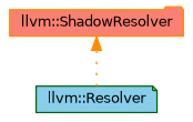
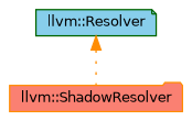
  digraph {
    node [fontname=Helvetica fontsize=10 style=filled]
    n1 [color=darkorange fillcolor=salmon fontcolor=black height=0.2 label="llvm::ShadowResolver" shape=folder width=0.4]
    n2 [color=darkgreen height=0.2 label="llvm::Resolver" shape=note width=0.4 fillcolor=skyblue]
-   n1 -> n2 [color=darkorange dir=back fontname=Helvetica fontsize=10 labelfontname=Helvetica labelfontsize=10 style=dotted]
+   n2 -> n1 [color=darkorange dir=back fontname=Helvetica fontsize=10 labelfontname=Helvetica labelfontsize=10 style=dotted]
  }
